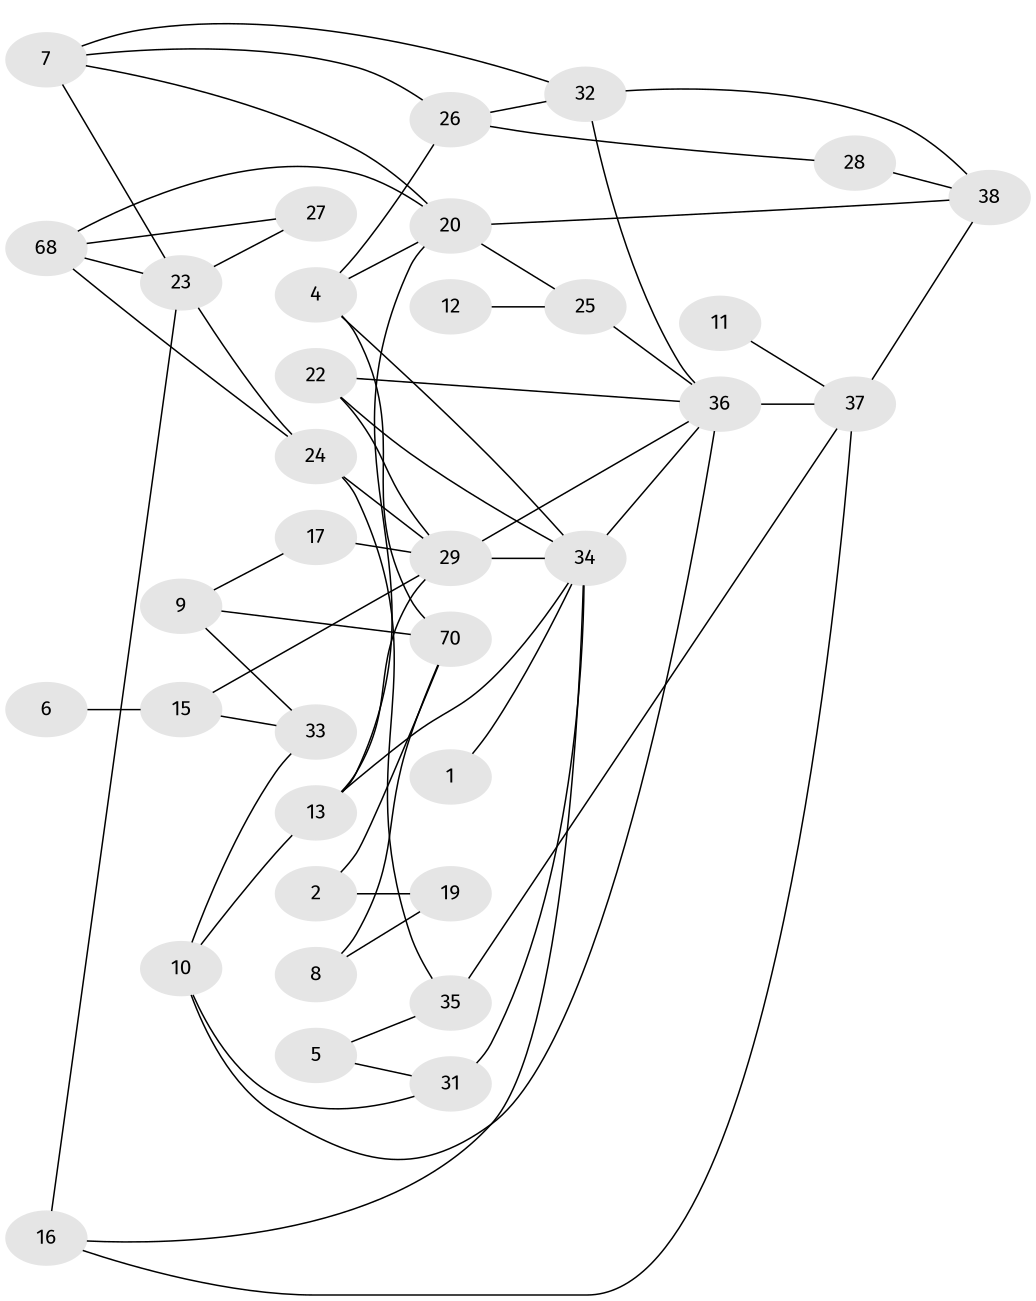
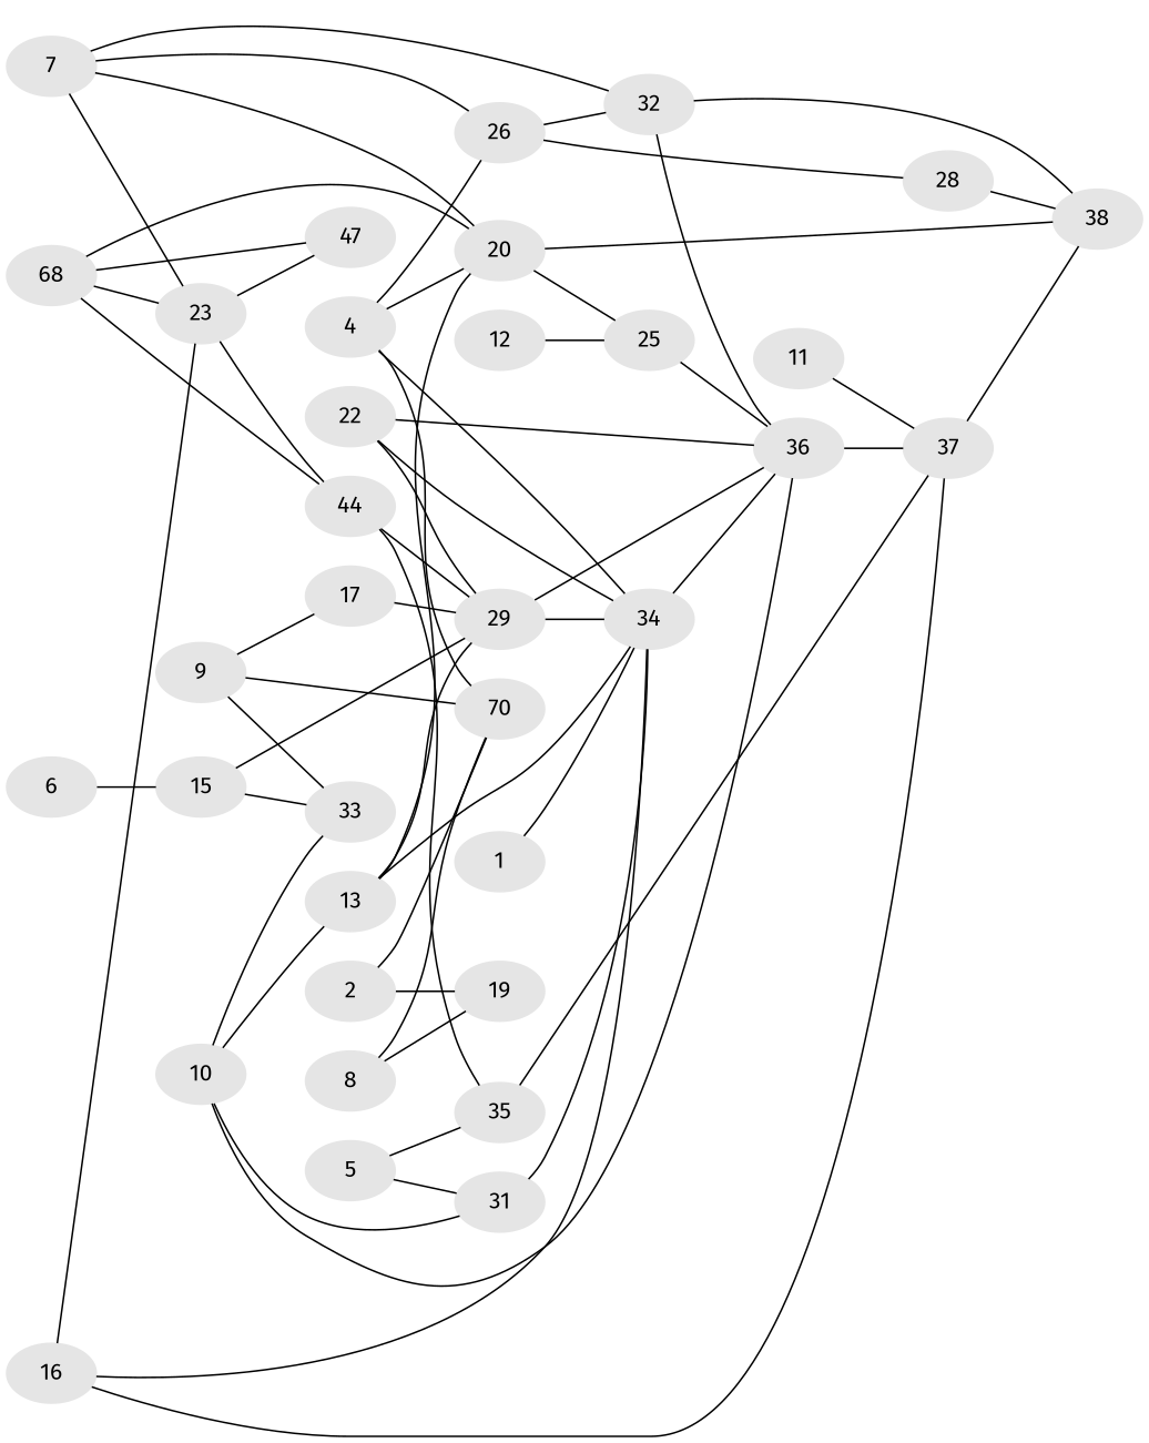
  graph {
    fontname="Fira Sans"
    rankdir=LR
    node [color=gray90 fontname="Fira Sans" style=filled]
    edge [fontname="Fira Sans" weight=1.0]
    1
    34
    36
    2
    19
    n6 [label=70]
    4
    20
    26
    25
    38
    32
    28
    5
    31
    35
    37
    6
    15
    33
    29
    7
    23
-   24
-   27
+   24 [label=44]
+   27 [label=47]
    8
    9
    17
    10
    13
    11
    12
    16
    n34 [label=68]
    22
    1 -- 34
    34 -- 36
    36 -- 37
    2 -- 19
    2 -- n6
    4 -- 34 [weight=2.0]
    4 -- n6
    4 -- 20
    4 -- 26
    20 -- 25
    20 -- 38
    26 -- 32
    26 -- 28
    25 -- 36
    32 -- 36
    32 -- 38
    28 -- 38
    5 -- 31
    5 -- 35
    31 -- 34
    35 -- 37
    37 -- 38
    6 -- 15
    15 -- 33
    15 -- 29
    29 -- 34
    29 -- 36
    7 -- 20
    7 -- 26
    7 -- 32
    7 -- 23
    23 -- 24
    23 -- 27
    24 -- 35
    24 -- 29
    8 -- 19
    8 -- n6
    9 -- n6
    9 -- 33
    9 -- 17
    17 -- 29
    10 -- 36
    10 -- 31
    10 -- 33
    10 -- 13
    13 -- 34
    13 -- 20
    13 -- 29
    11 -- 37
    12 -- 25
    16 -- 34
    16 -- 37
    16 -- 23
    n34 -- 20
    n34 -- 23
    n34 -- 24
    n34 -- 27
    22 -- 34
    22 -- 36 [weight=2.0]
    22 -- 29
  }
